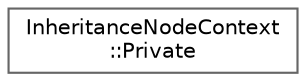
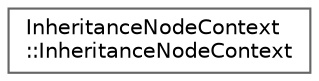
  digraph {
    rankdir=LR
-   n1 [color=grey40 fillcolor=white fontname=Helvetica fontsize=10 height=0.2 label="InheritanceNodeContext\l::Private" shape=box style=filled width=0.4]
+   n1 [color=grey40 fillcolor=white fontname=Helvetica fontsize=10 height=0.2 label="InheritanceNodeContext\l::InheritanceNodeContext" shape=box style=filled width=0.4]
  }
